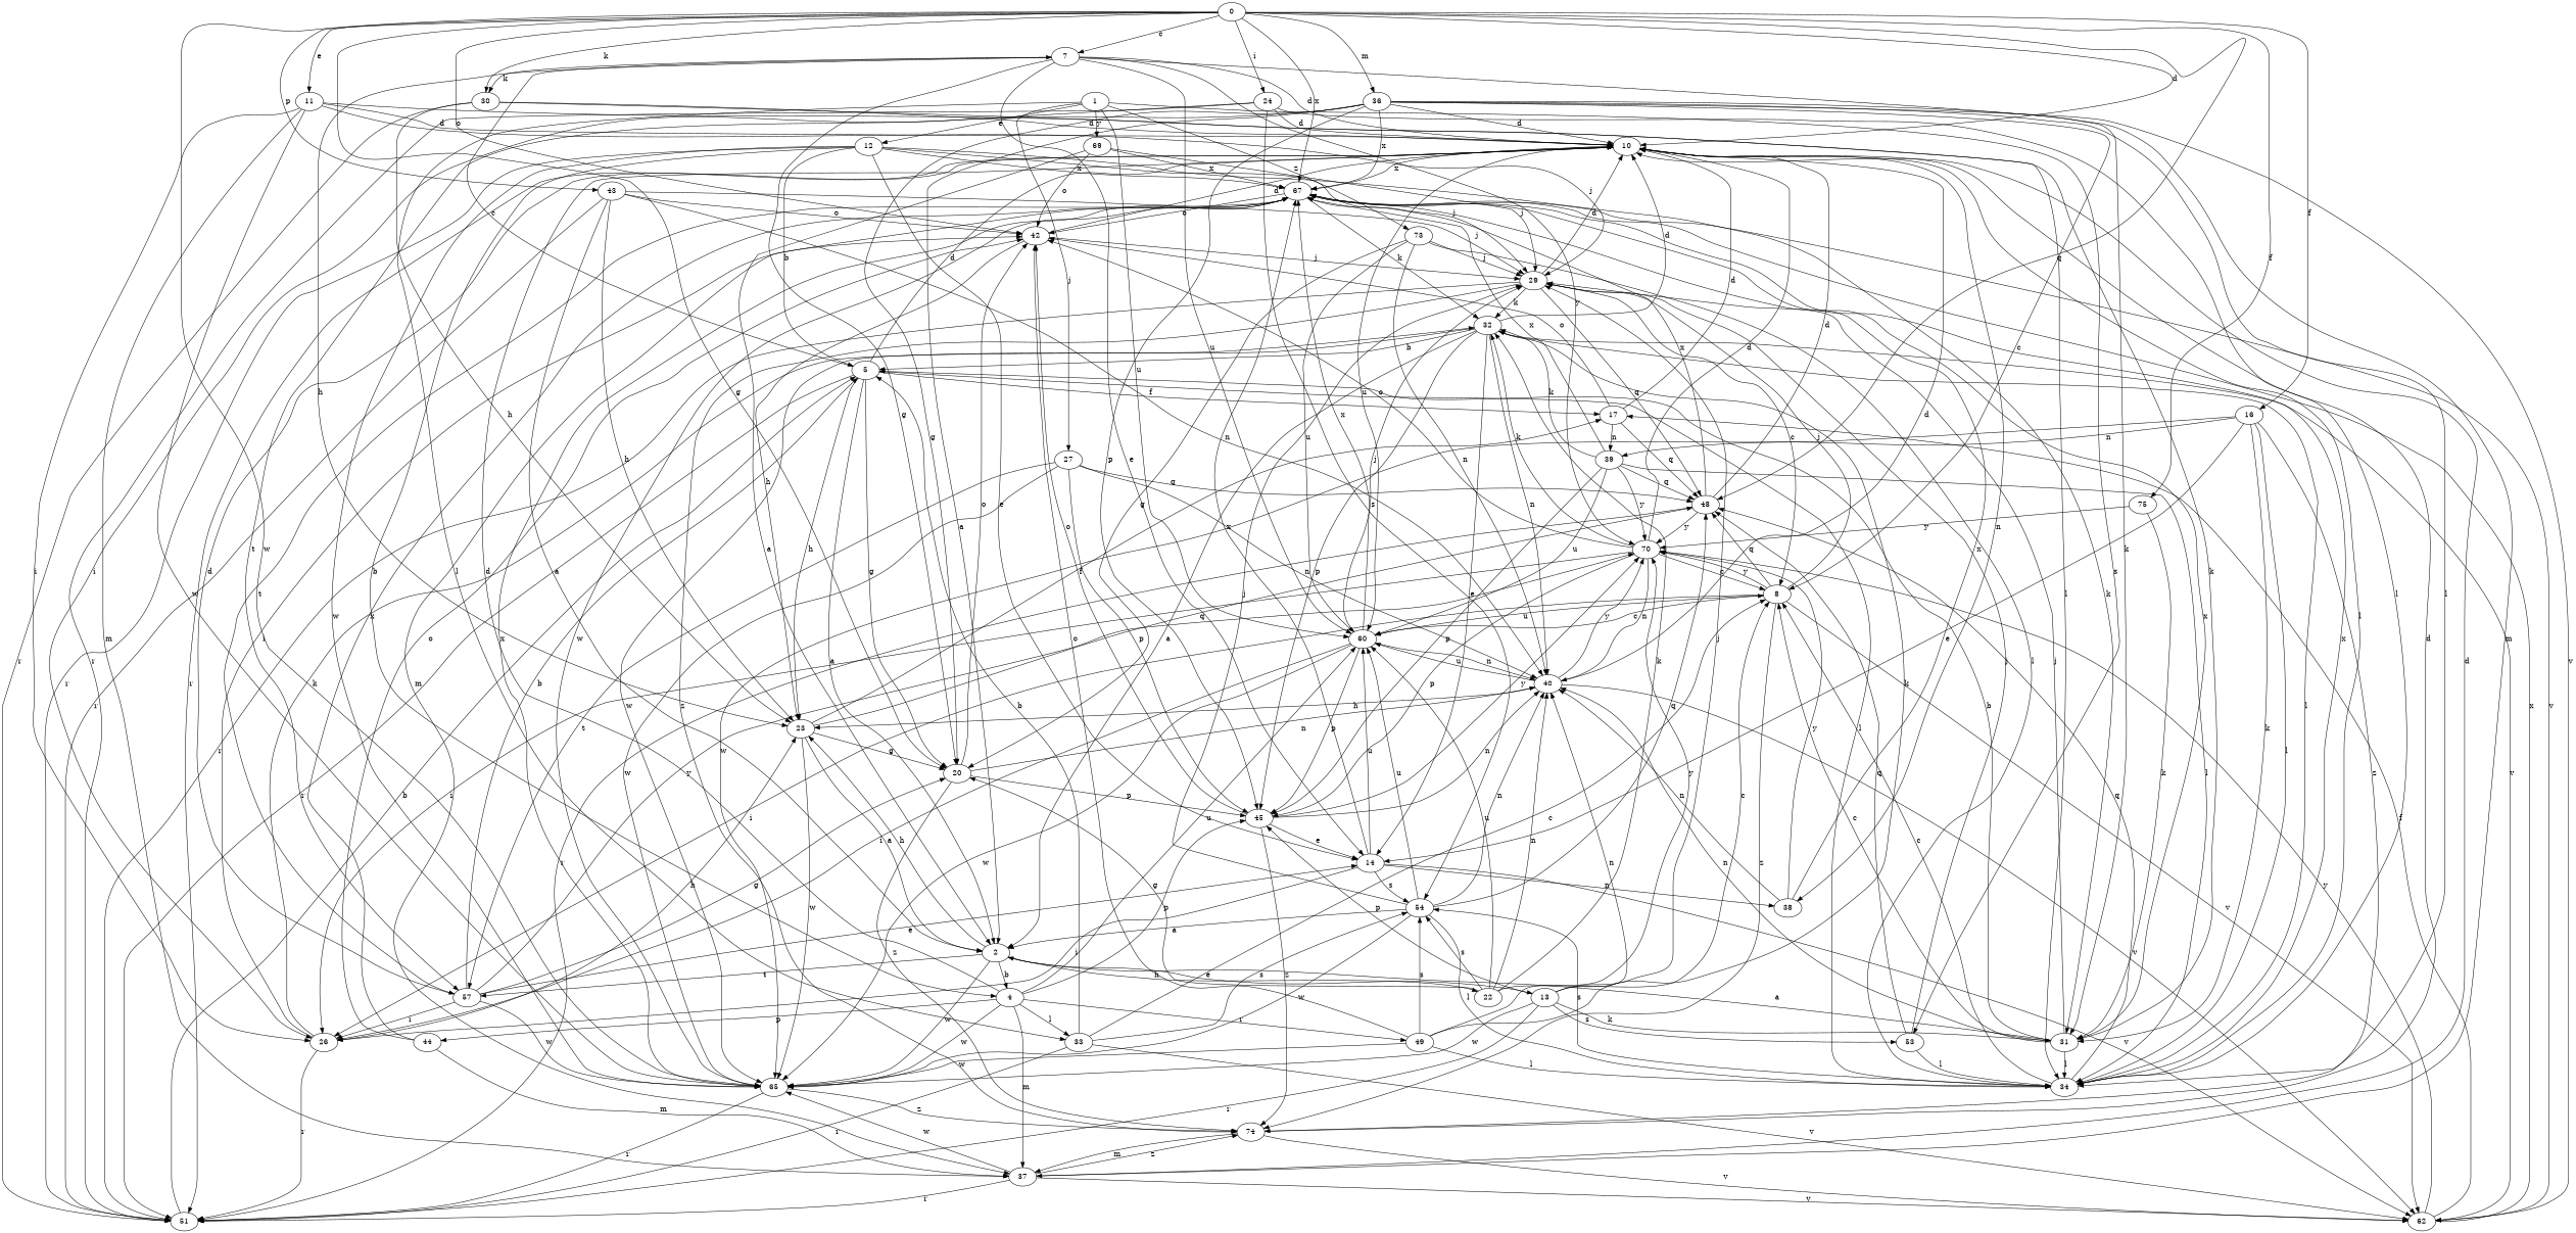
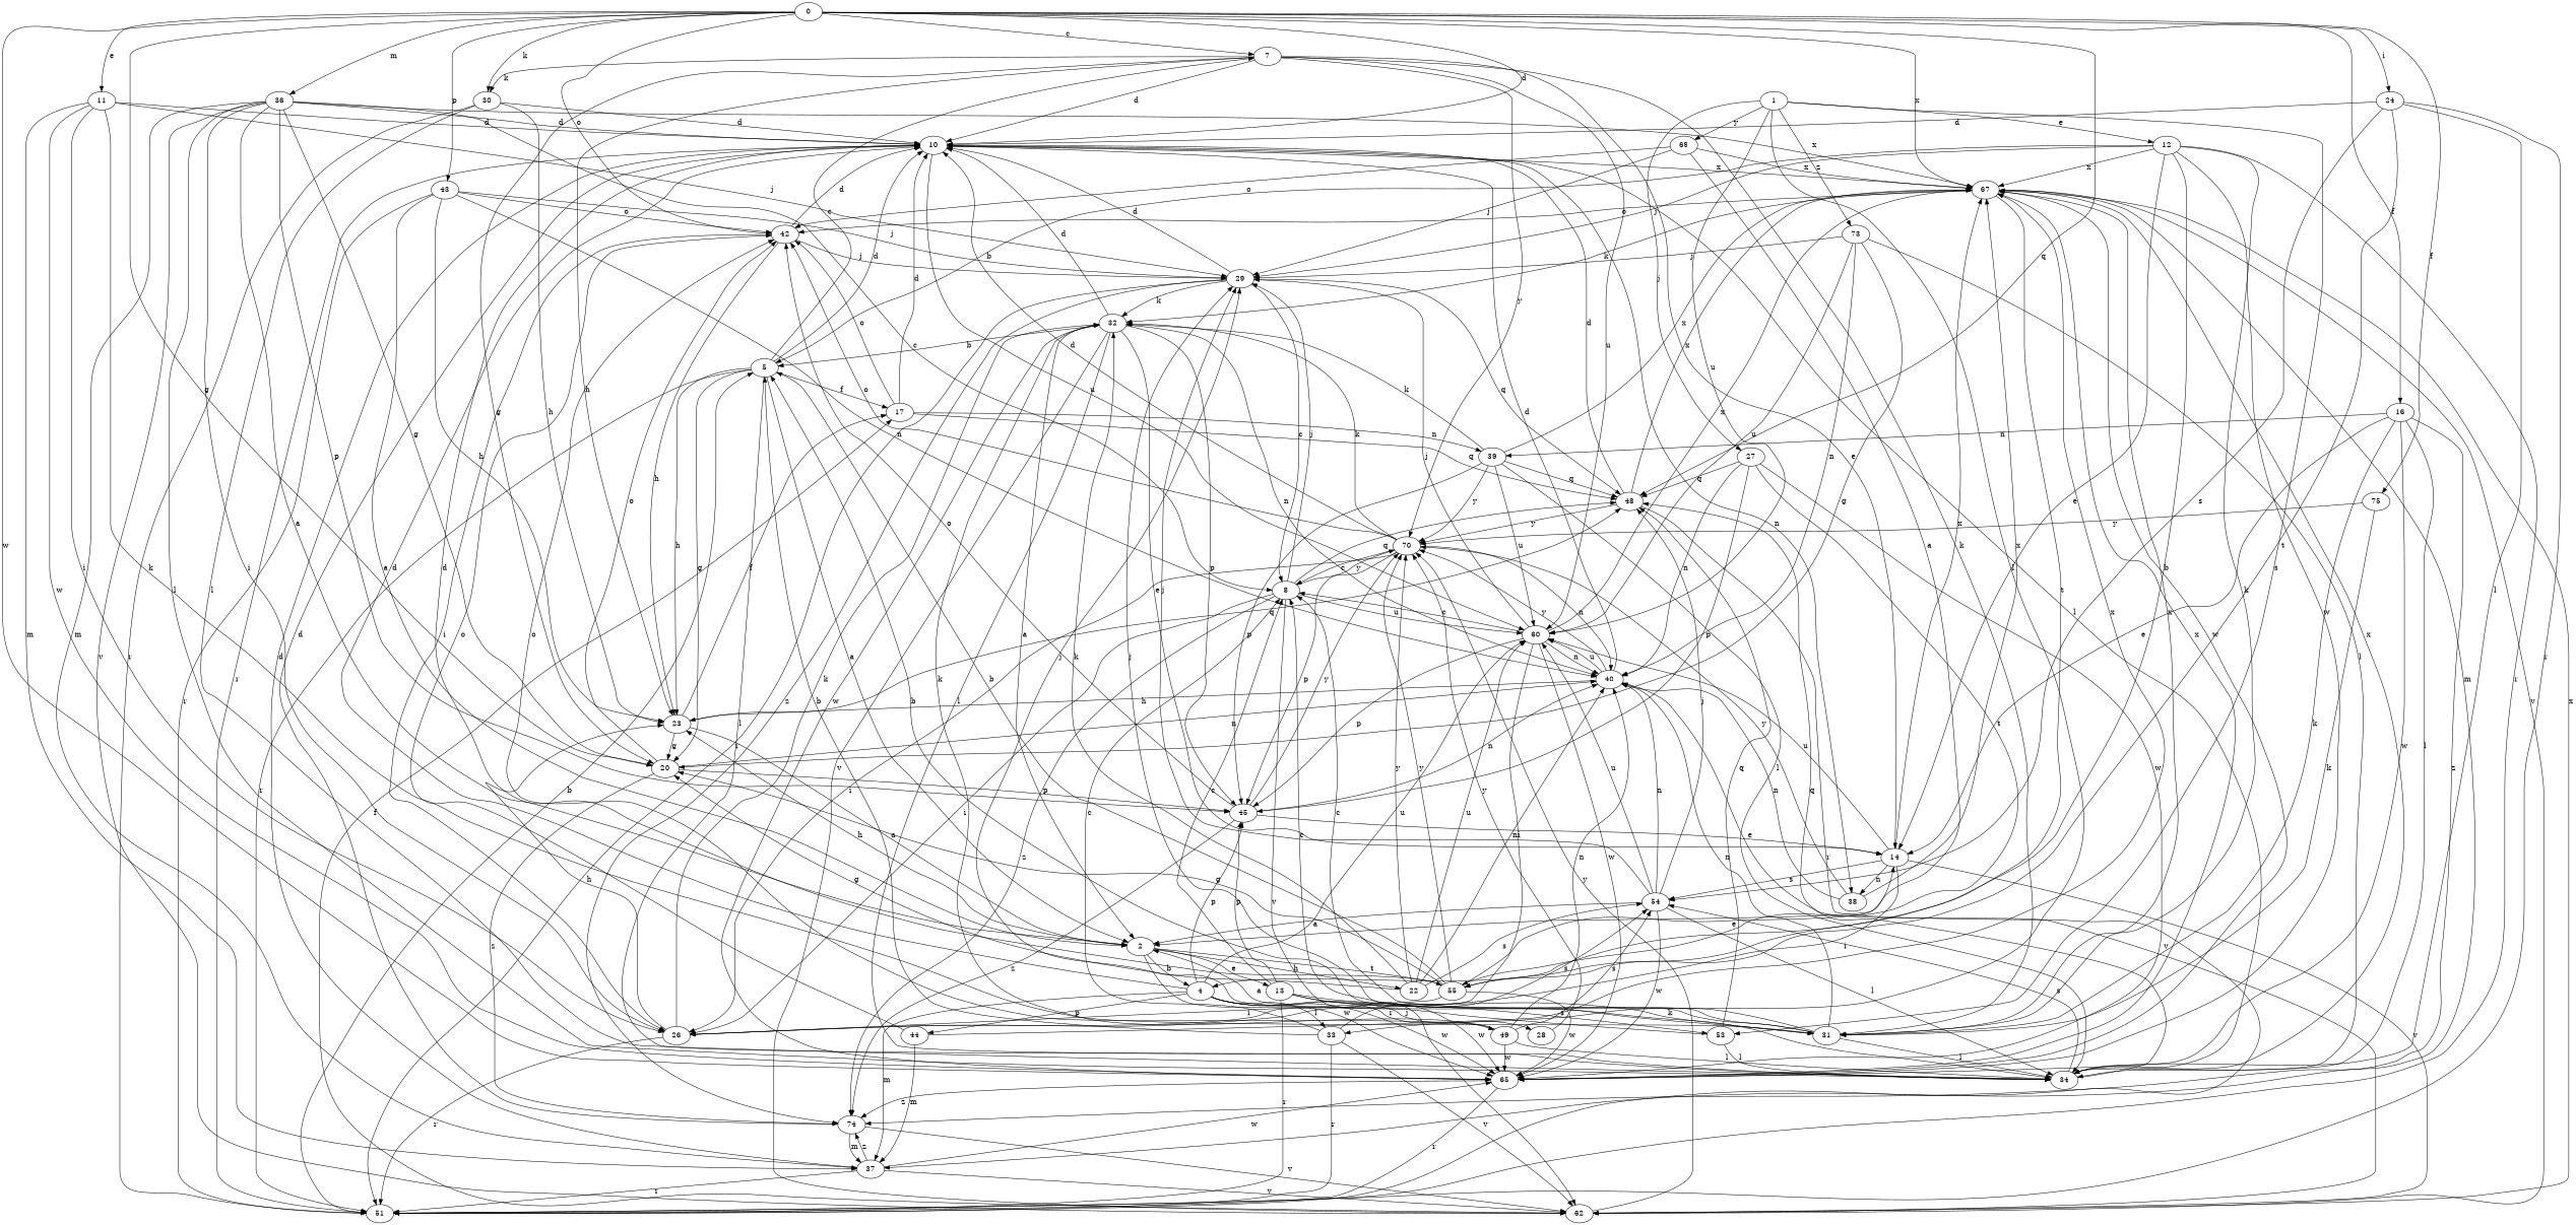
  strict digraph {
    0
    7
    10
    11
    n5 [label=75]
    16
    20
    24
    30
    36
    42
    43
    48
    65
    67
    60
    23
    14
    31
    70
    34
    51
    38
    37
    26
    29
    74
    39
    45
    40
-   57
+   57 [label=55]
    54
    2
    8
    62
    32
    1
    12
    27
    33
    53
    69
    73
    4
    5
    13
    22
+   28
    44
    49
    17
    0 -> 7 [label=c]
    0 -> 10 [label=d]
    0 -> 11 [label=e]
    0 -> n5 [label=f]
    0 -> 16 [label=f]
    0 -> 20 [label=g]
    0 -> 24 [label=i]
    0 -> 30 [label=k]
    0 -> 36 [label=m]
    0 -> 42 [label=o]
    0 -> 43 [label=p]
    0 -> 48 [label=q]
    0 -> 65 [label=w]
    0 -> 67 [label=x]
    7 -> 10 [label=d]
    7 -> 20 [label=g]
    7 -> 30 [label=k]
    7 -> 60 [label=u]
    7 -> 23 [label=h]
    7 -> 14 [label=e]
    7 -> 31 [label=k]
    7 -> 70 [label=y]
    10 -> 67 [label=x]
    10 -> 60 [label=u]
    10 -> 34 [label=l]
    10 -> 51 [label=r]
    10 -> 38 [label=n]
    11 -> 10 [label=d]
    11 -> 65 [label=w]
    11 -> 31 [label=k]
    11 -> 37 [label=m]
    11 -> 26 [label=i]
    11 -> 29 [label=j]
    n5 -> 31 [label=k]
    n5 -> 70 [label=y]
    16 -> 65 [label=w]
    16 -> 14 [label=e]
    16 -> 31 [label=k]
    16 -> 34 [label=l]
    16 -> 74 [label=z]
    16 -> 39 [label=n]
    20 -> 42 [label=o]
    20 -> 74 [label=z]
    20 -> 45 [label=p]
    20 -> 40 [label=n]
    24 -> 10 [label=d]
    24 -> 34 [label=l]
    24 -> 51 [label=r]
    24 -> 57 [label=t]
    24 -> 54 [label=s]
    30 -> 10 [label=d]
    30 -> 23 [label=h]
    30 -> 34 [label=l]
    30 -> 51 [label=r]
    36 -> 10 [label=d]
    36 -> 20 [label=g]
    36 -> 67 [label=x]
    36 -> 34 [label=l]
    36 -> 37 [label=m]
    36 -> 26 [label=i]
    36 -> 45 [label=p]
    36 -> 2 [label=a]
    36 -> 8 [label=c]
    36 -> 62 [label=v]
    42 -> 10 [label=d]
    42 -> 23 [label=h]
-   26 -> 42 [label=i]
+   42 -> 26 [label=i]
    42 -> 29 [label=j]
    43 -> 42 [label=o]
    43 -> 23 [label=h]
    43 -> 51 [label=r]
    43 -> 29 [label=j]
    43 -> 40 [label=n]
    43 -> 2 [label=a]
    48 -> 10 [label=d]
    48 -> 67 [label=x]
    48 -> 70 [label=y]
    48 -> 51 [label=r]
    65 -> 67 [label=x]
    65 -> 51 [label=r]
    65 -> 74 [label=z]
    67 -> 42 [label=o]
    67 -> 65 [label=w]
    67 -> 37 [label=m]
    67 -> 57 [label=t]
    67 -> 62 [label=v]
    67 -> 32 [label=k]
    60 -> 65 [label=w]
    60 -> 67 [label=x]
    60 -> 26 [label=i]
    60 -> 29 [label=j]
    60 -> 45 [label=p]
    60 -> 40 [label=n]
    60 -> 8 [label=c]
    23 -> 20 [label=g]
    23 -> 48 [label=q]
-   23 -> 65 [label=w]
    23 -> 2 [label=a]
    23 -> 17 [label=f]
    14 -> 67 [label=x]
    14 -> 60 [label=u]
    14 -> 38 [label=n]
    14 -> 26 [label=i]
    14 -> 54 [label=s]
    14 -> 62 [label=v]
    31 -> 67 [label=x]
    31 -> 34 [label=l]
    31 -> 29 [label=j]
    31 -> 40 [label=n]
    31 -> 2 [label=a]
    31 -> 8 [label=c]
    31 -> 5 [label=b]
    70 -> 10 [label=d]
    70 -> 42 [label=o]
    70 -> 26 [label=i]
    70 -> 45 [label=p]
    70 -> 40 [label=n]
    70 -> 8 [label=c]
    70 -> 32 [label=k]
    34 -> 48 [label=q]
    34 -> 67 [label=x]
    34 -> 54 [label=s]
    34 -> 8 [label=c]
    51 -> 5 [label=b]
    38 -> 67 [label=x]
    38 -> 70 [label=y]
    38 -> 40 [label=n]
    37 -> 10 [label=d]
    37 -> 65 [label=w]
    37 -> 51 [label=r]
    37 -> 74 [label=z]
    37 -> 62 [label=v]
    26 -> 23 [label=h]
    26 -> 51 [label=r]
    26 -> 32 [label=k]
    29 -> 10 [label=d]
    29 -> 48 [label=q]
    29 -> 51 [label=r]
    29 -> 74 [label=z]
    29 -> 8 [label=c]
    29 -> 32 [label=k]
    74 -> 10 [label=d]
    74 -> 37 [label=m]
    74 -> 62 [label=v]
    39 -> 48 [label=q]
    39 -> 67 [label=x]
    39 -> 60 [label=u]
    39 -> 70 [label=y]
    39 -> 34 [label=l]
    39 -> 45 [label=p]
    39 -> 32 [label=k]
    45 -> 42 [label=o]
    45 -> 14 [label=e]
    45 -> 70 [label=y]
    45 -> 74 [label=z]
    45 -> 40 [label=n]
    40 -> 10 [label=d]
    40 -> 60 [label=u]
    40 -> 23 [label=h]
    40 -> 70 [label=y]
    40 -> 62 [label=v]
    57 -> 10 [label=d]
    57 -> 20 [label=g]
    57 -> 65 [label=w]
    57 -> 14 [label=e]
    57 -> 70 [label=y]
    57 -> 26 [label=i]
    57 -> 5 [label=b]
-   54 -> 48 [label=q]
+   54 -> 48 [label=j]
    54 -> 65 [label=w]
    54 -> 60 [label=u]
    54 -> 34 [label=l]
    54 -> 29 [label=j]
    54 -> 40 [label=n]
    54 -> 2 [label=a]
    2 -> 65 [label=w]
    2 -> 23 [label=h]
    2 -> 57 [label=t]
    2 -> 4 [label=b]
    2 -> 13 [label=e]
    2 -> 22 [label=h]
    8 -> 48 [label=q]
    8 -> 60 [label=u]
    8 -> 70 [label=y]
    8 -> 26 [label=i]
    8 -> 29 [label=j]
    8 -> 74 [label=z]
    8 -> 62 [label=v]
    62 -> 67 [label=x]
    62 -> 70 [label=y]
    62 -> 17 [label=f]
    32 -> 10 [label=d]
    32 -> 65 [label=w]
    32 -> 14 [label=e]
    32 -> 34 [label=l]
    32 -> 45 [label=p]
    32 -> 40 [label=n]
    32 -> 2 [label=a]
    32 -> 62 [label=v]
    32 -> 5 [label=b]
    1 -> 60 [label=u]
    1 -> 12 [label=e]
    1 -> 27 [label=j]
    1 -> 33 [label=l]
    1 -> 53 [label=s]
    1 -> 69 [label=y]
    1 -> 73 [label=z]
    12 -> 65 [label=w]
    12 -> 67 [label=x]
    12 -> 14 [label=e]
    12 -> 31 [label=k]
    12 -> 51 [label=r]
    12 -> 29 [label=j]
    12 -> 4 [label=b]
    12 -> 5 [label=b]
    27 -> 48 [label=q]
    27 -> 65 [label=w]
    27 -> 45 [label=p]
    27 -> 40 [label=n]
    27 -> 57 [label=t]
    33 -> 51 [label=r]
    33 -> 54 [label=s]
    33 -> 8 [label=c]
    33 -> 62 [label=v]
    33 -> 5 [label=b]
    53 -> 48 [label=q]
    53 -> 34 [label=l]
    53 -> 29 [label=j]
    69 -> 42 [label=o]
    69 -> 67 [label=x]
    69 -> 29 [label=j]
    69 -> 2 [label=a]
    73 -> 20 [label=g]
    73 -> 60 [label=u]
    73 -> 34 [label=l]
    73 -> 29 [label=j]
    73 -> 40 [label=n]
    4 -> 10 [label=d]
    4 -> 65 [label=w]
    4 -> 60 [label=u]
    4 -> 37 [label=m]
    4 -> 45 [label=p]
    4 -> 33 [label=l]
+   4 -> 28 [label=j]
    4 -> 44 [label=p]
    4 -> 49 [label=r]
    5 -> 7 [label=c]
    5 -> 10 [label=d]
    5 -> 20 [label=g]
    5 -> 23 [label=h]
    5 -> 34 [label=l]
    5 -> 51 [label=r]
    5 -> 2 [label=a]
    5 -> 17 [label=f]
    13 -> 65 [label=w]
    13 -> 31 [label=k]
    13 -> 51 [label=r]
-   13 -> 29 [label=j]
    13 -> 45 [label=p]
    13 -> 8 [label=c]
    13 -> 53 [label=s]
    22 -> 20 [label=g]
    22 -> 60 [label=u]
    22 -> 70 [label=y]
    22 -> 40 [label=n]
    22 -> 54 [label=s]
    22 -> 32 [label=k]
+   28 -> 70 [label=y]
    44 -> 42 [label=o]
    44 -> 67 [label=x]
    44 -> 37 [label=m]
    49 -> 42 [label=o]
    49 -> 65 [label=w]
    49 -> 34 [label=l]
    49 -> 40 [label=n]
    49 -> 54 [label=s]
    49 -> 32 [label=k]
    17 -> 10 [label=d]
    17 -> 42 [label=o]
    17 -> 48 [label=q]
    17 -> 39 [label=n]
  }
